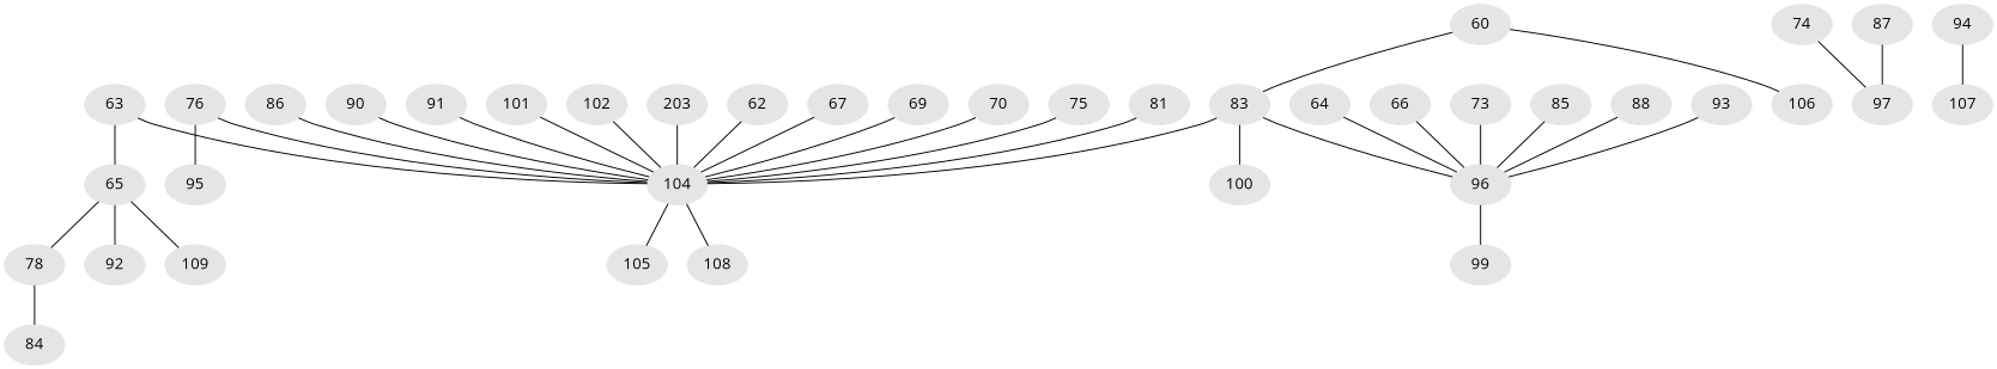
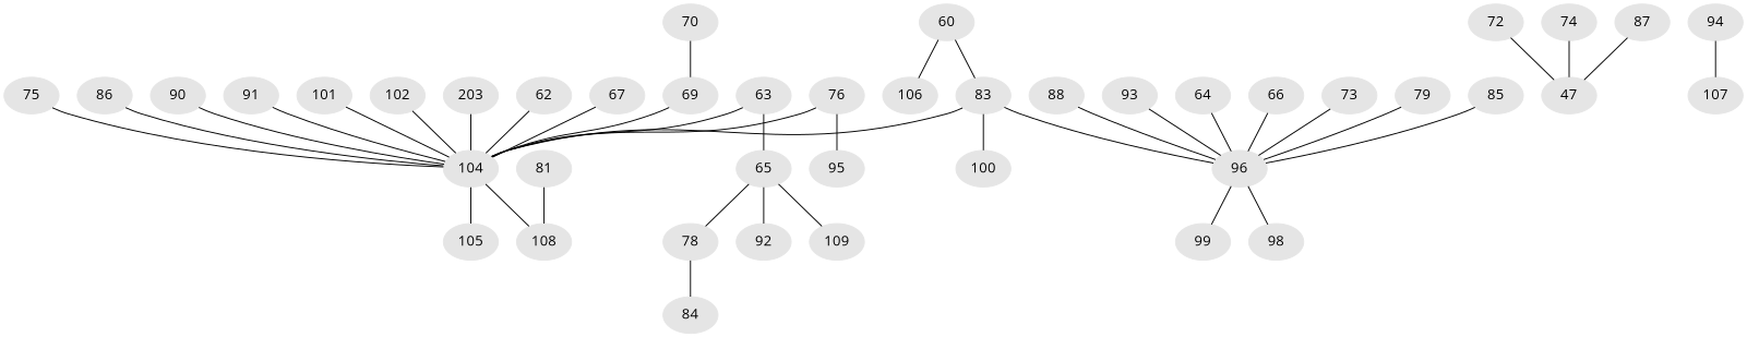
  graph {
    fontname="Open Sans"
    node [color=gray90 fontname="Open Sans" style=filled]
    edge [fontname="Open Sans"]
    83 [super="+4+31"]
    104 [super="+9+21+28+24+27+39+25+26+41+42+89+55+56+58+57"]
    96 [super="+32+50+43+80+51+52"]
    100
    60
    106
    105
    108
    62
    63
    65
    78
    92
    109
+   98
    99
    64
    84
    66
    67
    69
    70
-   97 [super="+71"]
+   97 [super="+71" label=47]
+   72
    73
    74
    75
    76
    95
+   79
    81
    85
    86
    87
    88 [super="+37"]
    90
    91 [super="+8"]
    93
    94
    107
    101
    102
    n43 [label=203]
    83 -- 104
    83 -- 96
    83 -- 100
    104 -- 105
    104 -- 108
+   96 -- 98
    96 -- 99
    60 -- 83
    60 -- 106
    62 -- 104
    63 -- 104
    63 -- 65
    65 -- 78
    65 -- 92
    65 -- 109
    78 -- 84
    64 -- 96
    66 -- 96
    67 -- 104
    69 -- 104
-   70 -- 104
+   70 -- 69
+   72 -- 97
    73 -- 96
    74 -- 97
    75 -- 104
    76 -- 104
    76 -- 95
-   81 -- 104
+   79 -- 96
+   81 -- 108
    85 -- 96
    86 -- 104
    87 -- 97
    88 -- 96
    90 -- 104
    91 -- 104
    93 -- 96
    94 -- 107
    101 -- 104
    102 -- 104
    n43 -- 104
  }
